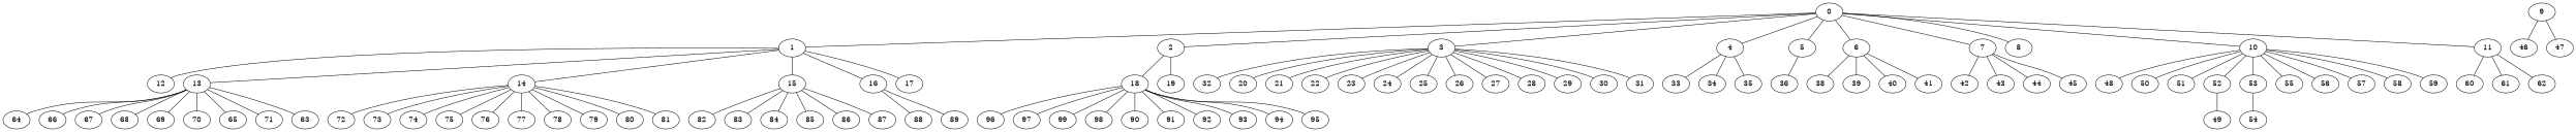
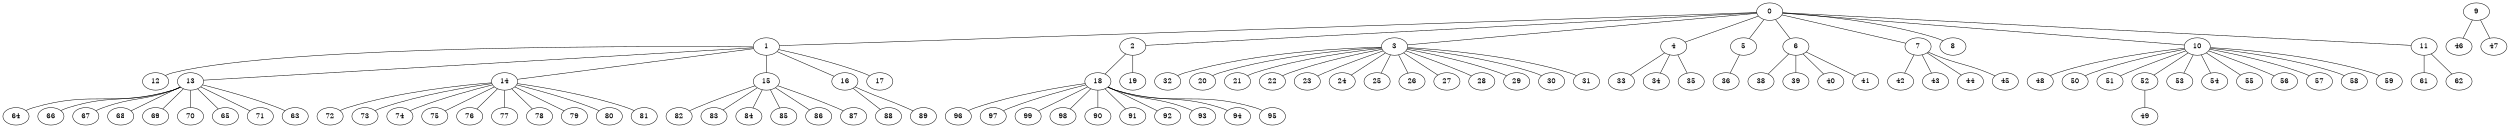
  graph {
    0
    1
    2
    3
    4
    5
    6
    7
    8
    10
    11
    12
    13
    14
    15
    16
    17
    18
    19
    32
    20
    21
    22
    23
    24
    25
    26
    27
    28
    29
    30
    31
    33
    34
    35
    36
    38
    39
    40
    41
    42
    43
    44
    45
    9
    46
    47
    48
    50
    51
    52
    53
    54
    55
    56
    57
    58
    59
-   60
    61
    62
    64
    66
    67
    68
    69
    70
    65
    71
    63
    72
    73
    74
    75
    76
    77
    78
    79
    80
    81
    82
    83
    84
    85
    86
    87
    88
    89
    96
    97
    99
    98
    90
    91
    92
    93
    94
    95
    49
    0 -- 1
    0 -- 2
    0 -- 3
    0 -- 4
    0 -- 5
    0 -- 6
    0 -- 7
    0 -- 8
    0 -- 10
    0 -- 11
    1 -- 12
    1 -- 13
    1 -- 14
    1 -- 15
    1 -- 16
    1 -- 17
    2 -- 18
    2 -- 19
    3 -- 32
    3 -- 20
    3 -- 21
    3 -- 22
    3 -- 23
    3 -- 24
    3 -- 25
    3 -- 26
    3 -- 27
    3 -- 28
    3 -- 29
    3 -- 30
    3 -- 31
    4 -- 33
    4 -- 34
    4 -- 35
    5 -- 36
    6 -- 38
    6 -- 39
    6 -- 40
    6 -- 41
    7 -- 42
    7 -- 43
    7 -- 44
    7 -- 45
    10 -- 48
    10 -- 50
    10 -- 51
    10 -- 52
    10 -- 53
-   53 -- 54
+   10 -- 54
    10 -- 55
    10 -- 56
    10 -- 57
    10 -- 58
    10 -- 59
-   11 -- 60
    11 -- 61
    11 -- 62
    13 -- 64
    13 -- 66
    13 -- 67
    13 -- 68
    13 -- 69
    13 -- 70
    13 -- 65
    13 -- 71
    13 -- 63
    14 -- 72
    14 -- 73
    14 -- 74
    14 -- 75
    14 -- 76
    14 -- 77
    14 -- 78
    14 -- 79
    14 -- 80
    14 -- 81
    15 -- 82
    15 -- 83
    15 -- 84
    15 -- 85
    15 -- 86
    15 -- 87
    16 -- 88
    16 -- 89
    18 -- 96
    18 -- 97
    18 -- 99
    18 -- 98
    18 -- 90
    18 -- 91
    18 -- 92
    18 -- 93
    18 -- 94
    18 -- 95
    9 -- 46
    9 -- 47
    52 -- 49
  }
